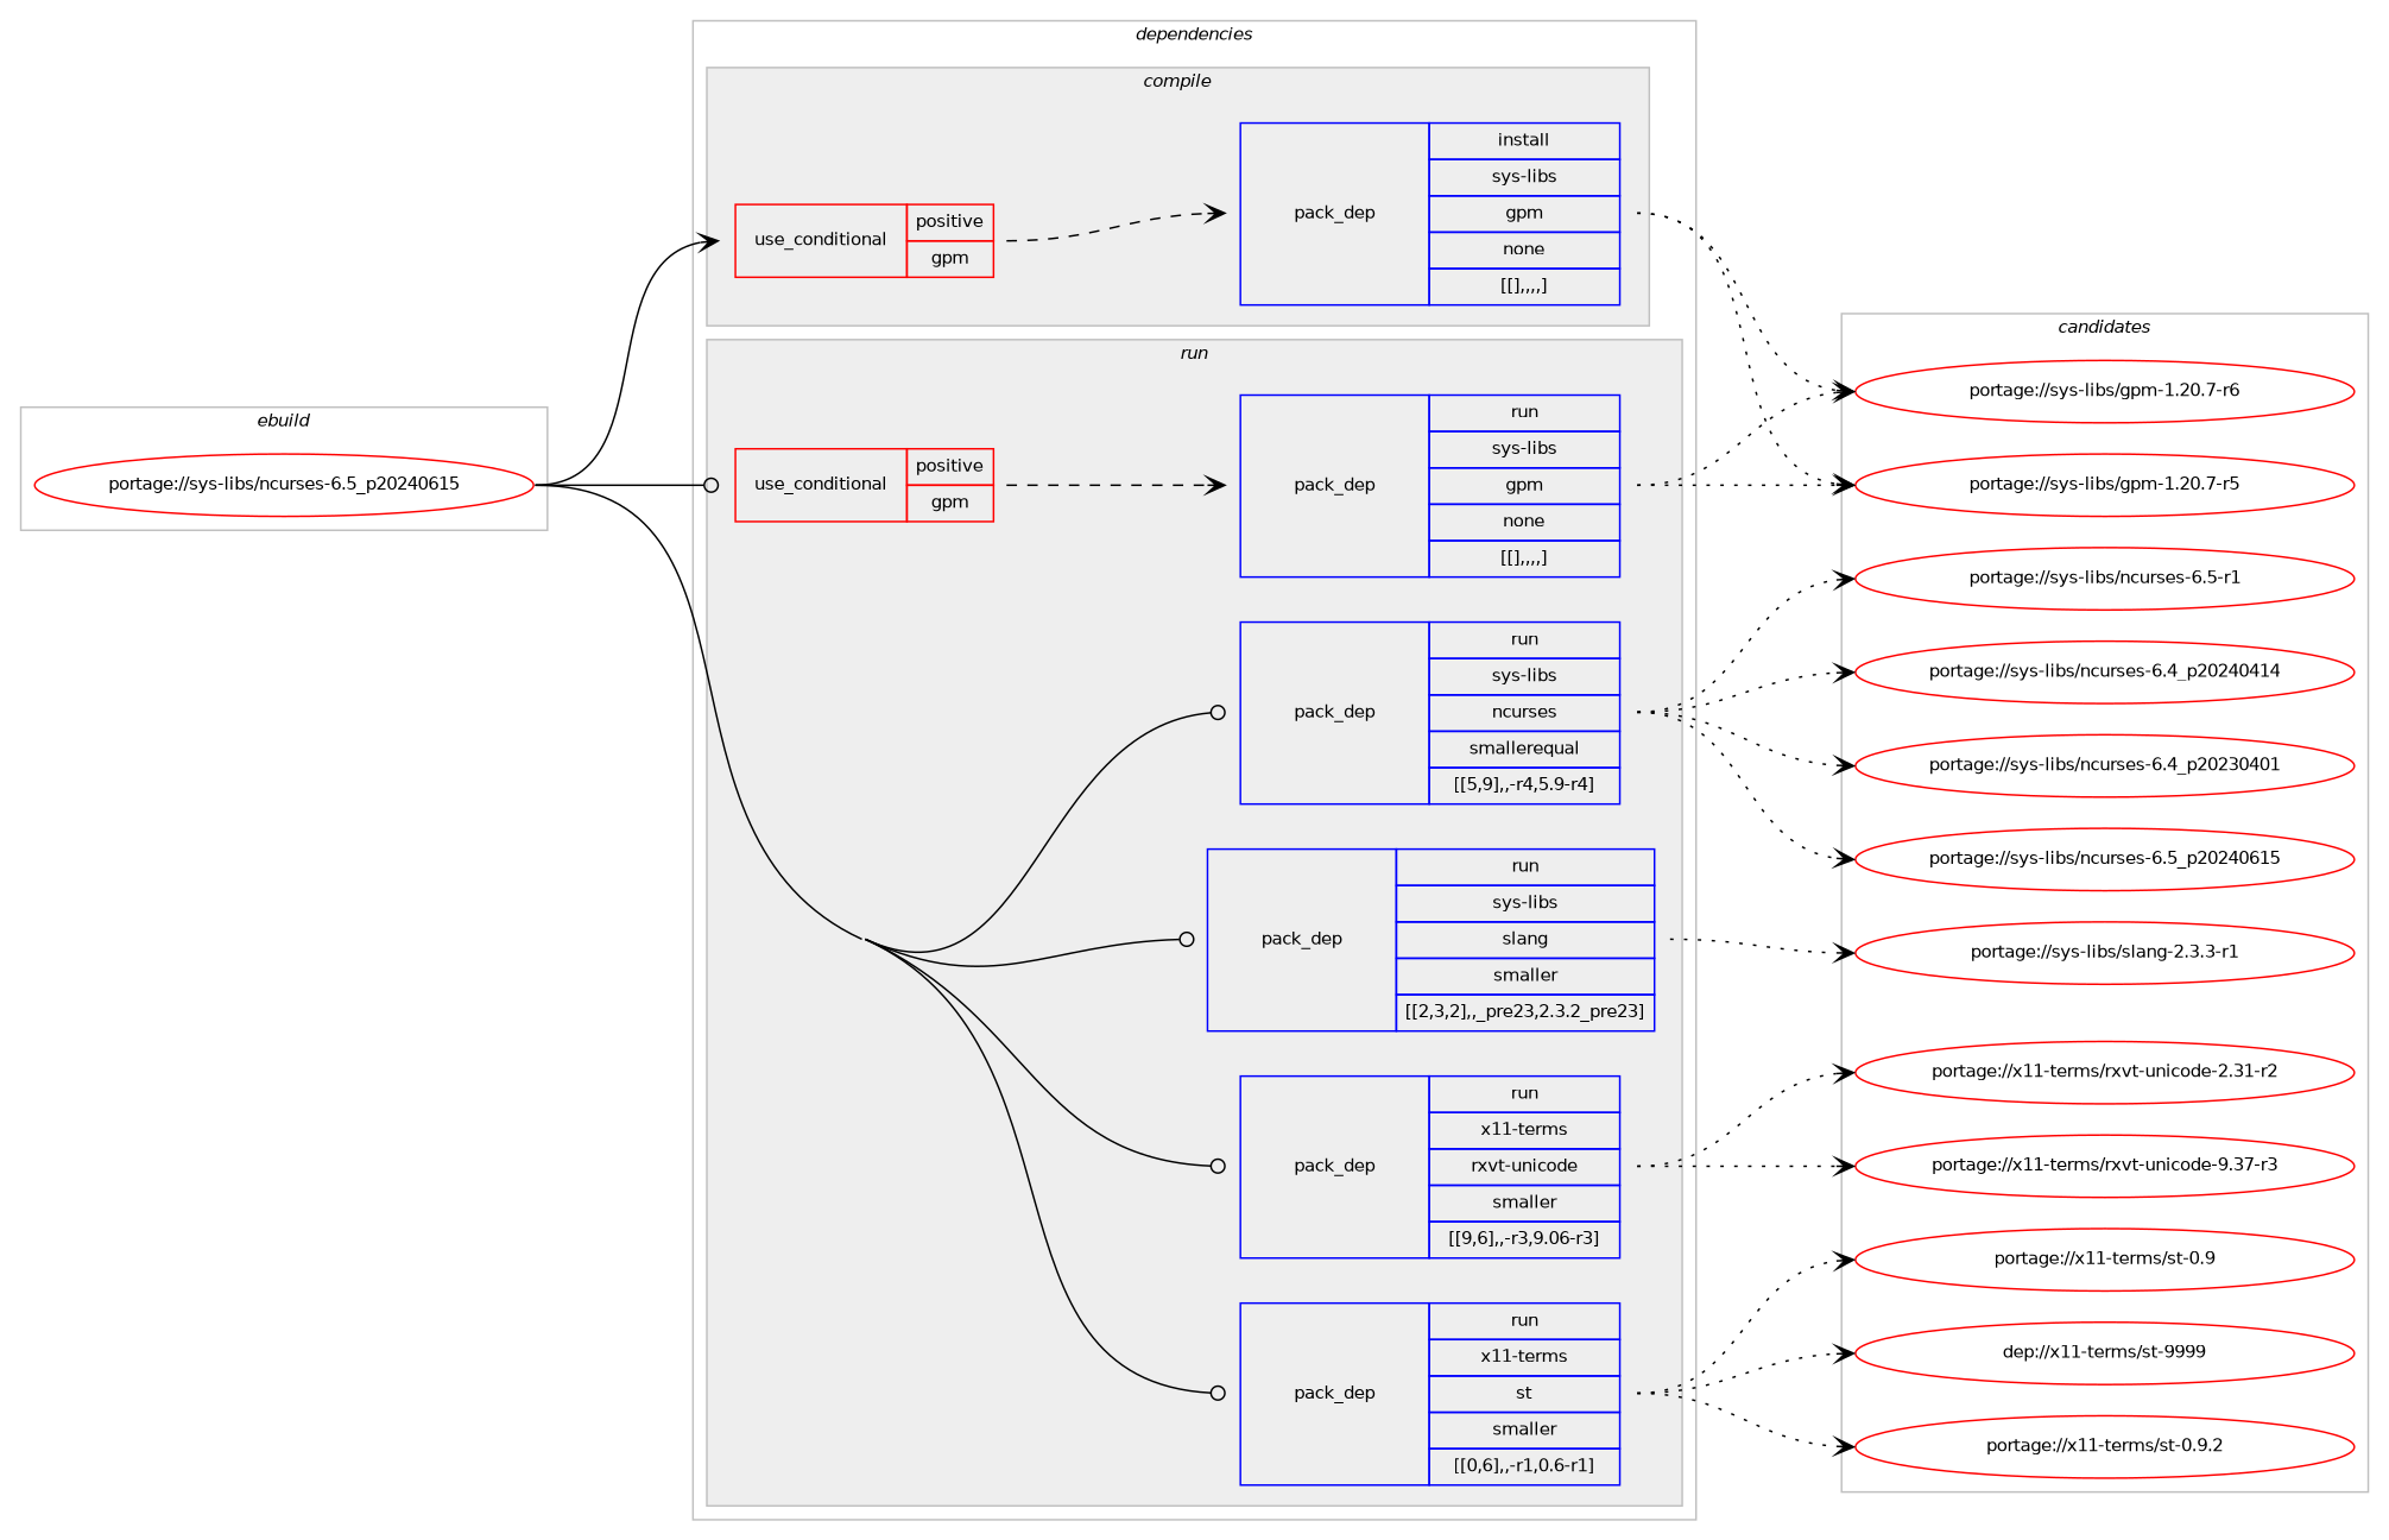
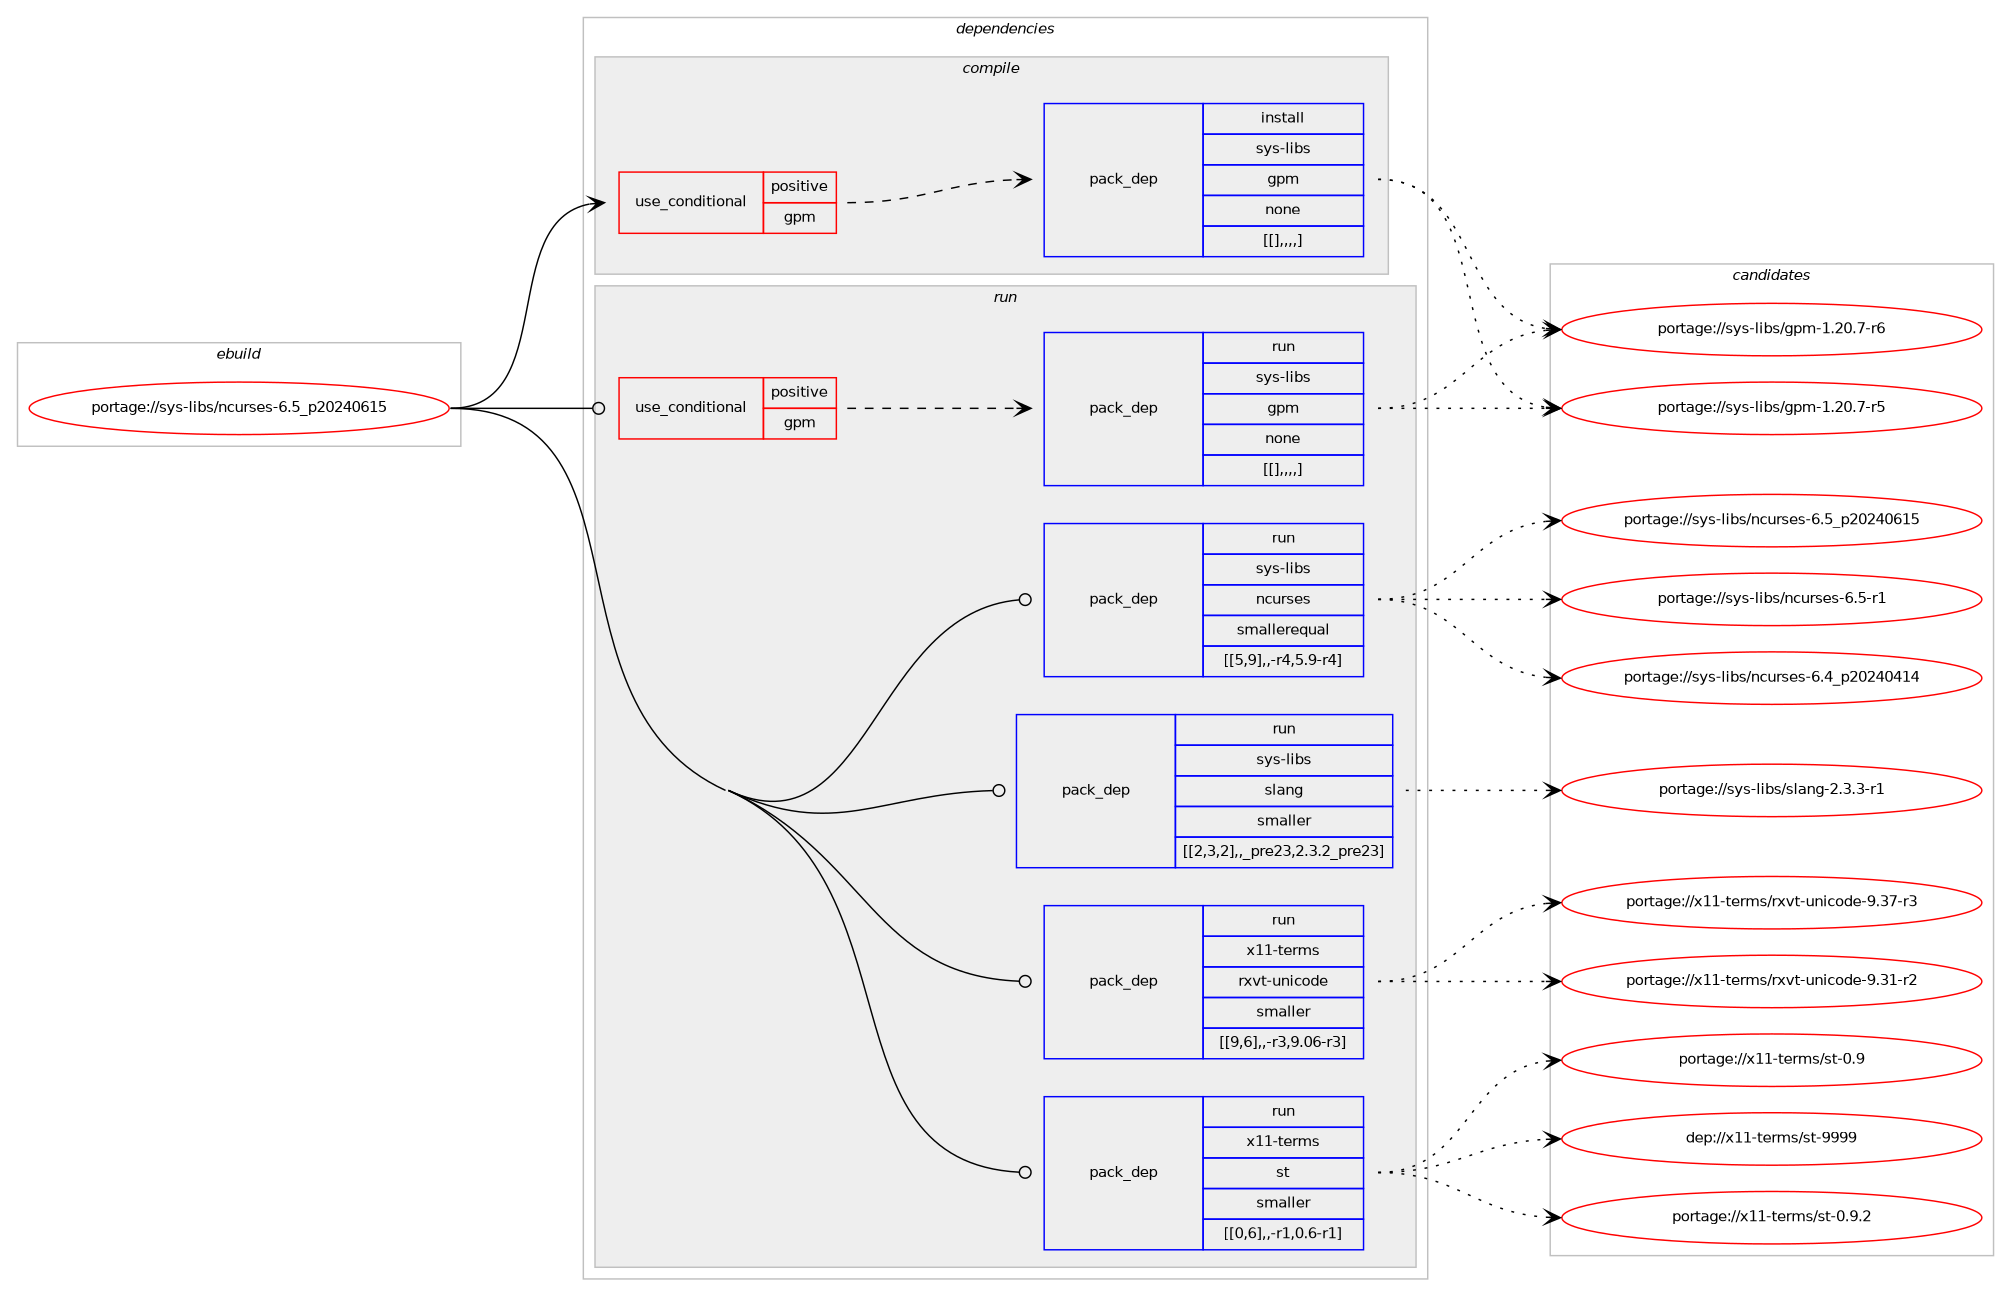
  digraph {
    compound=true
    concentrate=true
    fontname=Helvetica
    fontsize=10
    newrank=true
    rankdir=LR
    ranksep=1.5
    node [color=red fontname=Helvetica fontsize=10]
    edge [arrowhead=vee headport=w style=dotted tailport=e weight=100]
    n1 [label="portage://sys-libs/ncurses-6.5_p20240615" width=4]
    n2 [color=blue label=<<TABLE BORDER="0" CELLBORDER="1" CELLSPACING="0" CELLPADDING="4" WIDTH="220"><TR><TD ROWSPAN="6" CELLPADDING="30">pack_dep</TD></TR><TR><TD WIDTH="110">install</TD></TR><TR><TD>sys-libs</TD></TR><TR><TD>gpm</TD></TR><TR><TD>none</TD></TR><TR><TD>[[],,,,]</TD></TR></TABLE>> shape=none]
    n3 [label=<<TABLE BORDER="0" CELLBORDER="1" CELLSPACING="0" CELLPADDING="4"><TR><TD ROWSPAN="3" CELLPADDING="10">use_conditional</TD></TR><TR><TD>positive</TD></TR><TR><TD>gpm</TD></TR></TABLE>> shape=none]
    n4 [color=blue label=<<TABLE BORDER="0" CELLBORDER="1" CELLSPACING="0" CELLPADDING="4" WIDTH="220"><TR><TD ROWSPAN="6" CELLPADDING="30">pack_dep</TD></TR><TR><TD WIDTH="110">run</TD></TR><TR><TD>sys-libs</TD></TR><TR><TD>gpm</TD></TR><TR><TD>none</TD></TR><TR><TD>[[],,,,]</TD></TR></TABLE>> shape=none]
    n5 [label=<<TABLE BORDER="0" CELLBORDER="1" CELLSPACING="0" CELLPADDING="4"><TR><TD ROWSPAN="3" CELLPADDING="10">use_conditional</TD></TR><TR><TD>positive</TD></TR><TR><TD>gpm</TD></TR></TABLE>> shape=none]
    n6 [color=blue label=<<TABLE BORDER="0" CELLBORDER="1" CELLSPACING="0" CELLPADDING="4" WIDTH="220"><TR><TD ROWSPAN="6" CELLPADDING="30">pack_dep</TD></TR><TR><TD WIDTH="110">run</TD></TR><TR><TD>sys-libs</TD></TR><TR><TD>ncurses</TD></TR><TR><TD>smallerequal</TD></TR><TR><TD>[[5,9],,-r4,5.9-r4]</TD></TR></TABLE>> shape=none]
    n7 [color=blue label=<<TABLE BORDER="0" CELLBORDER="1" CELLSPACING="0" CELLPADDING="4" WIDTH="220"><TR><TD ROWSPAN="6" CELLPADDING="30">pack_dep</TD></TR><TR><TD WIDTH="110">run</TD></TR><TR><TD>sys-libs</TD></TR><TR><TD>slang</TD></TR><TR><TD>smaller</TD></TR><TR><TD>[[2,3,2],,_pre23,2.3.2_pre23]</TD></TR></TABLE>> shape=none]
    n8 [color=blue label=<<TABLE BORDER="0" CELLBORDER="1" CELLSPACING="0" CELLPADDING="4" WIDTH="220"><TR><TD ROWSPAN="6" CELLPADDING="30">pack_dep</TD></TR><TR><TD WIDTH="110">run</TD></TR><TR><TD>x11-terms</TD></TR><TR><TD>rxvt-unicode</TD></TR><TR><TD>smaller</TD></TR><TR><TD>[[9,6],,-r3,9.06-r3]</TD></TR></TABLE>> shape=none]
    n9 [color=blue label=<<TABLE BORDER="0" CELLBORDER="1" CELLSPACING="0" CELLPADDING="4" WIDTH="220"><TR><TD ROWSPAN="6" CELLPADDING="30">pack_dep</TD></TR><TR><TD WIDTH="110">run</TD></TR><TR><TD>x11-terms</TD></TR><TR><TD>st</TD></TR><TR><TD>smaller</TD></TR><TR><TD>[[0,6],,-r1,0.6-r1]</TD></TR></TABLE>> shape=none]
    n10 [label="portage://sys-libs/gpm-1.20.7-r6" width=4]
    n11 [label="portage://sys-libs/gpm-1.20.7-r5" width=4]
    n12 [label="portage://sys-libs/ncurses-6.5_p20240615" width=4]
    n13 [label="portage://sys-libs/ncurses-6.5-r1" width=4]
    n14 [label="portage://sys-libs/ncurses-6.4_p20240414" width=4]
-   n15 [label="portage://sys-libs/ncurses-6.4_p20230401" width=4]
    n16 [label="portage://sys-libs/slang-2.3.3-r1" width=4]
    n17 [label="portage://x11-terms/rxvt-unicode-9.37-r3" width=4]
-   n18 [label="portage://x11-terms/rxvt-unicode-2.31-r2" width=4]
+   n18 [label="portage://x11-terms/rxvt-unicode-9.31-r2" width=4]
    n19 [label="dep://x11-terms/st-9999" width=4]
    n20 [label="portage://x11-terms/st-0.9.2" width=4]
    n21 [label="portage://x11-terms/st-0.9" width=4]
    subgraph cluster_1 {
      color=gray
      label=<<i>ebuild</i>>
      n1
    }
    subgraph cluster_2 {
      color=gray
      label=<<i>dependencies</i>>
      subgraph cluster_3 {
        color=gray
        fillcolor="#eeeeee"
        label=<<i>compile</i>>
        style=filled
        subgraph sub_4 {
          color=gray
          fillcolor="#eeeeee"
          label=<<i>compile</i>>
          style=filled
          n3
          subgraph sub_5 {
            color=gray
            fillcolor="#eeeeee"
            label=<<i>compile</i>>
            style=filled
            n2
          }
        }
      }
      subgraph cluster_6 {
        color=gray
        fillcolor="#eeeeee"
        label=<<i>compile and run</i>>
        style=filled
      }
      subgraph cluster_7 {
        color=gray
        fillcolor="#eeeeee"
        label=<<i>run</i>>
        style=filled
        subgraph sub_8 {
          color=gray
          fillcolor="#eeeeee"
          label=<<i>run</i>>
          style=filled
          n5
          subgraph sub_9 {
            color=gray
            fillcolor="#eeeeee"
            label=<<i>run</i>>
            style=filled
            n4
          }
        }
        subgraph sub_10 {
          color=gray
          fillcolor="#eeeeee"
          label=<<i>run</i>>
          style=filled
          n6
        }
        subgraph sub_11 {
          color=gray
          fillcolor="#eeeeee"
          label=<<i>run</i>>
          style=filled
          n7
        }
        subgraph sub_12 {
          color=gray
          fillcolor="#eeeeee"
          label=<<i>run</i>>
          style=filled
          n8
        }
        subgraph sub_13 {
          color=gray
          fillcolor="#eeeeee"
          label=<<i>run</i>>
          style=filled
          n9
        }
      }
    }
    subgraph cluster_14 {
      color=gray
      label=<<i>candidates</i>>
      rank=same
      subgraph sub_15 {
        color=black
        label=<<i>candidates</i>>
        nodesep=1
        rank=same
        n10
        n11
      }
      subgraph sub_16 {
        color=black
        label=<<i>candidates</i>>
        nodesep=1
        rank=same
        n10
        n11
      }
      subgraph sub_17 {
        color=black
        label=<<i>candidates</i>>
        nodesep=1
        rank=same
        n12
        n13
        n14
-       n15
      }
      subgraph sub_18 {
        color=black
        label=<<i>candidates</i>>
        nodesep=1
        rank=same
        n16
      }
      subgraph sub_19 {
        color=black
        label=<<i>candidates</i>>
        nodesep=1
        rank=same
        n17
        n18
      }
      subgraph sub_20 {
        color=black
        label=<<i>candidates</i>>
        nodesep=1
        rank=same
        n19
        n20
        n21
      }
    }
    n1 -> n3 [style=solid weight=20]
    n1 -> n5 [arrowhead=odot style=solid weight=20]
    n1 -> n6 [arrowhead=odot style=solid weight=20]
    n1 -> n7 [arrowhead=odot style=solid weight=20]
    n1 -> n8 [arrowhead=odot style=solid weight=20]
    n1 -> n9 [arrowhead=odot style=solid weight=20]
    n2 -> n10
    n2 -> n11
    n3 -> n2 [style=dashed weight=20]
    n4 -> n10
    n4 -> n11
    n5 -> n4 [style=dashed weight=20]
    n6 -> n12
    n6 -> n13
    n6 -> n14
-   n6 -> n15
    n7 -> n16
    n8 -> n17
    n8 -> n18
    n9 -> n19
    n9 -> n20
    n9 -> n21
  }
